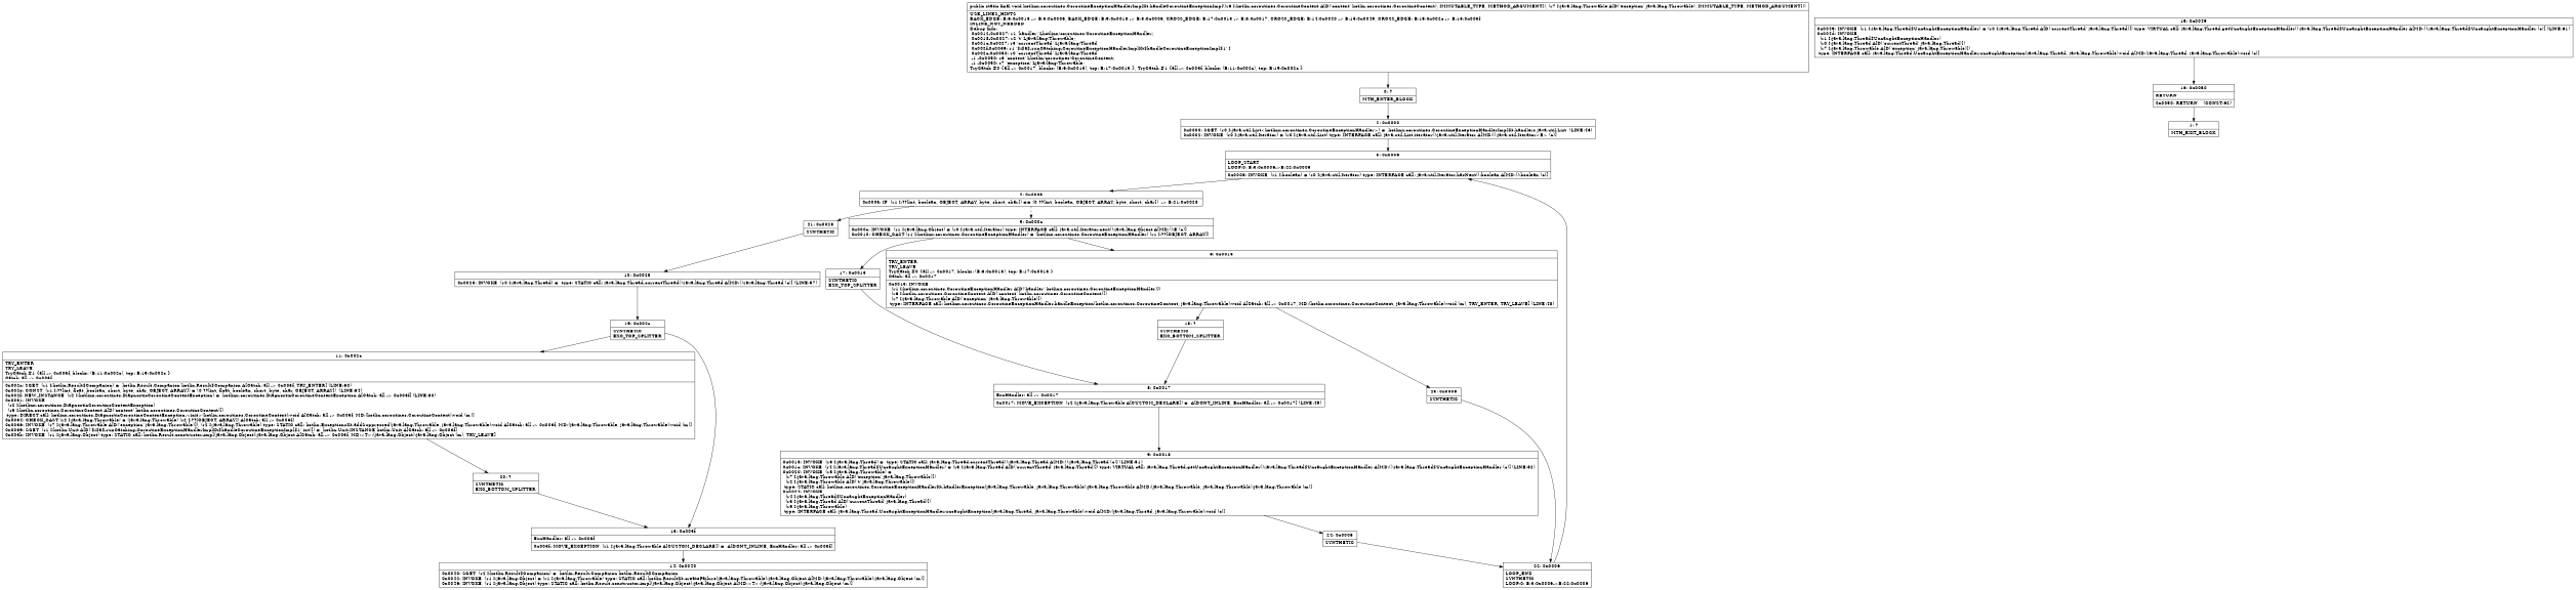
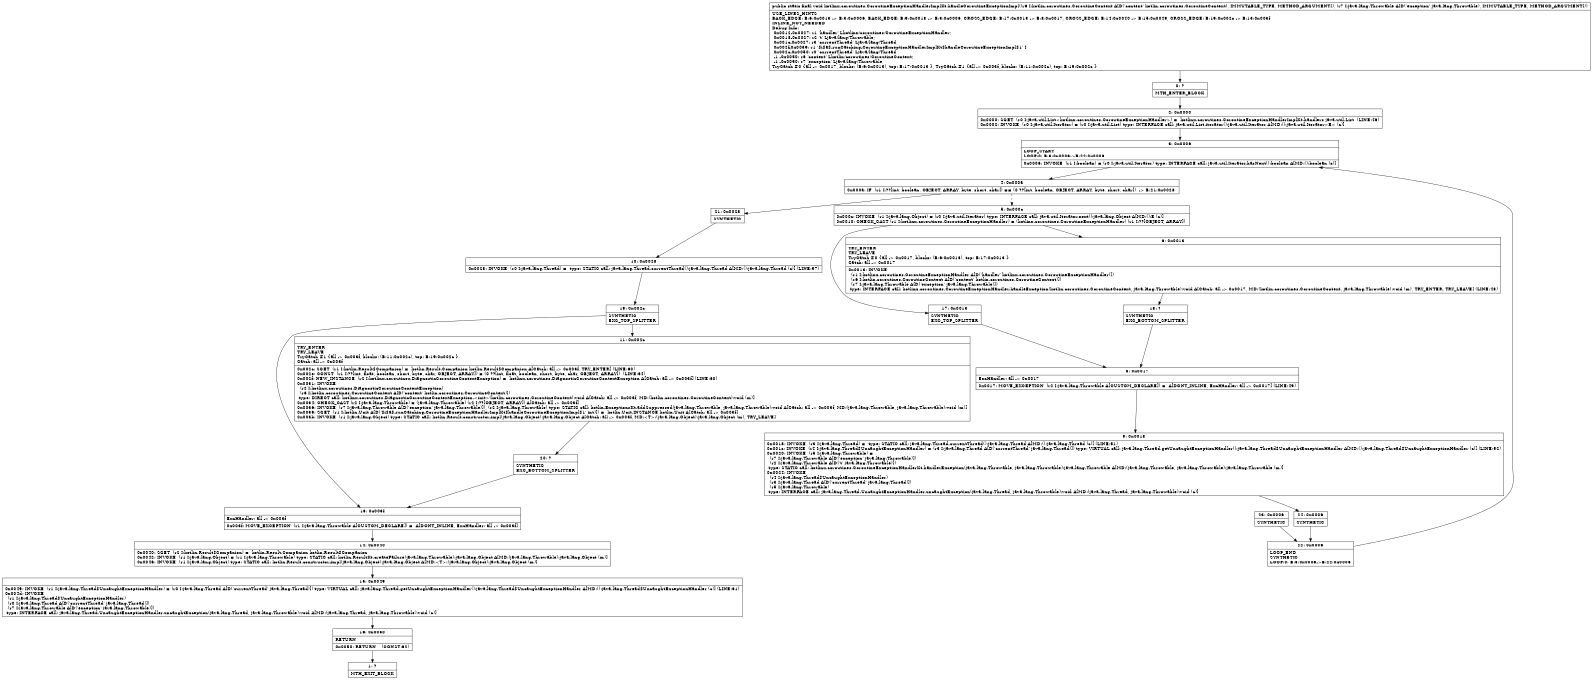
  digraph {
    node [shape=record]
    n1 [label="{0\:\ ?|MTH_ENTER_BLOCK\l}"]
    n2 [label="{2\:\ 0x0000|0x0000: SGET  (r0 I:java.util.List\<kotlinx.coroutines.CoroutineExceptionHandler\>) =  kotlinx.coroutines.CoroutineExceptionHandlerImplKt.handlers java.util.List  (LINE:46)\l0x0002: INVOKE  (r0 I:java.util.Iterator) = (r0 I:java.util.List) type: INTERFACE call: java.util.List.iterator():java.util.Iterator A[MD:():java.util.Iterator\<E\> (c)]\l}"]
    n3 [label="{3\:\ 0x0006|LOOP_START\lLOOP:0: B:3:0x0006\-\>B:22:0x0006\l|0x0006: INVOKE  (r1 I:boolean) = (r0 I:java.util.Iterator) type: INTERFACE call: java.util.Iterator.hasNext():boolean A[MD:():boolean (c)]\l}"]
    n4 [label="{4\:\ 0x000a|0x000a: IF  (r1 I:??[int, boolean, OBJECT, ARRAY, byte, short, char]) == (0 ??[int, boolean, OBJECT, ARRAY, byte, short, char])  \-\> B:21:0x0028 \l}"]
    n5 [label="{5\:\ 0x000c|0x000c: INVOKE  (r1 I:java.lang.Object) = (r0 I:java.util.Iterator) type: INTERFACE call: java.util.Iterator.next():java.lang.Object A[MD:():E (c)]\l0x0010: CHECK_CAST (r1 I:kotlinx.coroutines.CoroutineExceptionHandler) = (kotlinx.coroutines.CoroutineExceptionHandler) (r1 I:??[OBJECT, ARRAY]) \l}"]
    n6 [label="{21\:\ 0x0028|SYNTHETIC\l}"]
    n7 [label="{17\:\ 0x0013|SYNTHETIC\lEXC_TOP_SPLITTER\l}"]
    n8 [label="{6\:\ 0x0013|TRY_ENTER\lTRY_LEAVE\lTryCatch #0 \{all \-\> 0x0017, blocks: (B:6:0x0013), top: B:17:0x0013 \}\lCatch: all \-\> 0x0017\l|0x0013: INVOKE  \l  (r1 I:kotlinx.coroutines.CoroutineExceptionHandler A[D('handler' kotlinx.coroutines.CoroutineExceptionHandler)])\l  (r6 I:kotlin.coroutines.CoroutineContext A[D('context' kotlin.coroutines.CoroutineContext)])\l  (r7 I:java.lang.Throwable A[D('exception' java.lang.Throwable)])\l type: INTERFACE call: kotlinx.coroutines.CoroutineExceptionHandler.handleException(kotlin.coroutines.CoroutineContext, java.lang.Throwable):void A[Catch: all \-\> 0x0017, MD:(kotlin.coroutines.CoroutineContext, java.lang.Throwable):void (m), TRY_ENTER, TRY_LEAVE] (LINE:48)\l}"]
    n9 [label="{10\:\ 0x0028|0x0028: INVOKE  (r0 I:java.lang.Thread) =  type: STATIC call: java.lang.Thread.currentThread():java.lang.Thread A[MD:():java.lang.Thread (c)] (LINE:57)\l}"]
    n10 [label="{8\:\ 0x0017|ExcHandler: all \-\> 0x0017\l|0x0017: MOVE_EXCEPTION  (r2 I:java.lang.Throwable A[CUSTOM_DECLARE]) =  A[DONT_INLINE, ExcHandler: all \-\> 0x0017] (LINE:49)\l}"]
    n11 [label="{18\:\ ?|SYNTHETIC\lEXC_BOTTOM_SPLITTER\l}"]
    n12 [label="{23\:\ 0x0006|SYNTHETIC\l}"]
    n13 [label="{9\:\ 0x0018|0x0018: INVOKE  (r3 I:java.lang.Thread) =  type: STATIC call: java.lang.Thread.currentThread():java.lang.Thread A[MD:():java.lang.Thread (c)] (LINE:51)\l0x001c: INVOKE  (r4 I:java.lang.Thread$UncaughtExceptionHandler) = (r3 I:java.lang.Thread A[D('currentThread' java.lang.Thread)]) type: VIRTUAL call: java.lang.Thread.getUncaughtExceptionHandler():java.lang.Thread$UncaughtExceptionHandler A[MD:():java.lang.Thread$UncaughtExceptionHandler (c)] (LINE:52)\l0x0020: INVOKE  (r5 I:java.lang.Throwable) = \l  (r7 I:java.lang.Throwable A[D('exception' java.lang.Throwable)])\l  (r2 I:java.lang.Throwable A[D('t' java.lang.Throwable)])\l type: STATIC call: kotlinx.coroutines.CoroutineExceptionHandlerKt.handlerException(java.lang.Throwable, java.lang.Throwable):java.lang.Throwable A[MD:(java.lang.Throwable, java.lang.Throwable):java.lang.Throwable (m)]\l0x0024: INVOKE  \l  (r4 I:java.lang.Thread$UncaughtExceptionHandler)\l  (r3 I:java.lang.Thread A[D('currentThread' java.lang.Thread)])\l  (r5 I:java.lang.Throwable)\l type: INTERFACE call: java.lang.Thread.UncaughtExceptionHandler.uncaughtException(java.lang.Thread, java.lang.Throwable):void A[MD:(java.lang.Thread, java.lang.Throwable):void (c)]\l}"]
    n14 [label="{22\:\ 0x0006|LOOP_END\lSYNTHETIC\lLOOP:0: B:3:0x0006\-\>B:22:0x0006\l}"]
    n15 [label="{24\:\ 0x0006|SYNTHETIC\l}"]
    n16 [label="{19\:\ 0x002c|SYNTHETIC\lEXC_TOP_SPLITTER\l}"]
    n17 [label="{11\:\ 0x002c|TRY_ENTER\lTRY_LEAVE\lTryCatch #1 \{all \-\> 0x003f, blocks: (B:11:0x002c), top: B:19:0x002c \}\lCatch: all \-\> 0x003f\l|0x002c: SGET  (r1 I:kotlin.Result$Companion) =  kotlin.Result.Companion kotlin.Result$Companion A[Catch: all \-\> 0x003f, TRY_ENTER] (LINE:60)\l0x002e: CONST  (r1 I:??[int, float, boolean, short, byte, char, OBJECT, ARRAY]) = (0 ??[int, float, boolean, short, byte, char, OBJECT, ARRAY])  (LINE:64)\l0x002f: NEW_INSTANCE  (r2 I:kotlinx.coroutines.DiagnosticCoroutineContextException) =  kotlinx.coroutines.DiagnosticCoroutineContextException A[Catch: all \-\> 0x003f] (LINE:60)\l0x0031: INVOKE  \l  (r2 I:kotlinx.coroutines.DiagnosticCoroutineContextException)\l  (r6 I:kotlin.coroutines.CoroutineContext A[D('context' kotlin.coroutines.CoroutineContext)])\l type: DIRECT call: kotlinx.coroutines.DiagnosticCoroutineContextException.\<init\>(kotlin.coroutines.CoroutineContext):void A[Catch: all \-\> 0x003f, MD:(kotlin.coroutines.CoroutineContext):void (m)]\l0x0034: CHECK_CAST (r2 I:java.lang.Throwable) = (java.lang.Throwable) (r2 I:??[OBJECT, ARRAY]) A[Catch: all \-\> 0x003f]\l0x0036: INVOKE  (r7 I:java.lang.Throwable A[D('exception' java.lang.Throwable)]), (r2 I:java.lang.Throwable) type: STATIC call: kotlin.ExceptionsKt.addSuppressed(java.lang.Throwable, java.lang.Throwable):void A[Catch: all \-\> 0x003f, MD:(java.lang.Throwable, java.lang.Throwable):void (m)]\l0x0039: SGET  (r1 I:kotlin.Unit A[D('$i$a$\-runCatching\-CoroutineExceptionHandlerImplKt$handleCoroutineExceptionImpl$1' int)]) =  kotlin.Unit.INSTANCE kotlin.Unit A[Catch: all \-\> 0x003f]\l0x003b: INVOKE  (r1 I:java.lang.Object) type: STATIC call: kotlin.Result.constructor\-impl(java.lang.Object):java.lang.Object A[Catch: all \-\> 0x003f, MD:\<T\>:(java.lang.Object):java.lang.Object (m), TRY_LEAVE]\l}"]
    n18 [label="{13\:\ 0x003f|ExcHandler: all \-\> 0x003f\l|0x003f: MOVE_EXCEPTION  (r1 I:java.lang.Throwable A[CUSTOM_DECLARE]) =  A[DONT_INLINE, ExcHandler: all \-\> 0x003f]\l}"]
    n19 [label="{20\:\ ?|SYNTHETIC\lEXC_BOTTOM_SPLITTER\l}"]
    n20 [label="{14\:\ 0x0040|0x0040: SGET  (r2 I:kotlin.Result$Companion) =  kotlin.Result.Companion kotlin.Result$Companion \l0x0042: INVOKE  (r1 I:java.lang.Object) = (r1 I:java.lang.Throwable) type: STATIC call: kotlin.ResultKt.createFailure(java.lang.Throwable):java.lang.Object A[MD:(java.lang.Throwable):java.lang.Object (m)]\l0x0046: INVOKE  (r1 I:java.lang.Object) type: STATIC call: kotlin.Result.constructor\-impl(java.lang.Object):java.lang.Object A[MD:\<T\>:(java.lang.Object):java.lang.Object (m)]\l}"]
    n21 [label="{15\:\ 0x0049|0x0049: INVOKE  (r1 I:java.lang.Thread$UncaughtExceptionHandler) = (r0 I:java.lang.Thread A[D('currentThread' java.lang.Thread)]) type: VIRTUAL call: java.lang.Thread.getUncaughtExceptionHandler():java.lang.Thread$UncaughtExceptionHandler A[MD:():java.lang.Thread$UncaughtExceptionHandler (c)] (LINE:61)\l0x004d: INVOKE  \l  (r1 I:java.lang.Thread$UncaughtExceptionHandler)\l  (r0 I:java.lang.Thread A[D('currentThread' java.lang.Thread)])\l  (r7 I:java.lang.Throwable A[D('exception' java.lang.Throwable)])\l type: INTERFACE call: java.lang.Thread.UncaughtExceptionHandler.uncaughtException(java.lang.Thread, java.lang.Throwable):void A[MD:(java.lang.Thread, java.lang.Throwable):void (c)]\l}"]
    n22 [label="{16\:\ 0x0050|RETURN\l|0x0050: RETURN    (CONST:62)\l}"]
    n23 [label="{1\:\ ?|MTH_EXIT_BLOCK\l}"]
    n24 [label="{public static final void kotlinx.coroutines.CoroutineExceptionHandlerImplKt.handleCoroutineExceptionImpl((r6 I:kotlin.coroutines.CoroutineContext A[D('context' kotlin.coroutines.CoroutineContext), IMMUTABLE_TYPE, METHOD_ARGUMENT]), (r7 I:java.lang.Throwable A[D('exception' java.lang.Throwable), IMMUTABLE_TYPE, METHOD_ARGUMENT]))  | USE_LINES_HINTS\lBACK_EDGE: B:6:0x0013 \-\> B:3:0x0006, BACK_EDGE: B:9:0x0018 \-\> B:3:0x0006, CROSS_EDGE: B:17:0x0013 \-\> B:8:0x0017, CROSS_EDGE: B:14:0x0040 \-\> B:15:0x0049, CROSS_EDGE: B:19:0x002c \-\> B:13:0x003f\lINLINE_NOT_NEEDED\lDebug Info:\l  0x0012\-0x0027: r1 'handler' Lkotlinx\/coroutines\/CoroutineExceptionHandler;\l  0x0018\-0x0027: r2 't' Ljava\/lang\/Throwable;\l  0x001c\-0x0027: r3 'currentThread' Ljava\/lang\/Thread;\l  0x002f\-0x0039: r1 '$i$a$\-runCatching\-CoroutineExceptionHandlerImplKt$handleCoroutineExceptionImpl$1' I\l  0x002c\-0x0050: r0 'currentThread' Ljava\/lang\/Thread;\l  \-1 \-0x0050: r6 'context' Lkotlin\/coroutines\/CoroutineContext;\l  \-1 \-0x0050: r7 'exception' Ljava\/lang\/Throwable;\lTryCatch #0 \{all \-\> 0x0017, blocks: (B:6:0x0013), top: B:17:0x0013 \}, TryCatch #1 \{all \-\> 0x003f, blocks: (B:11:0x002c), top: B:19:0x002c \}\l}"]
    n1 -> n2
    n2 -> n3
    n3 -> n4
    n4 -> n5 [style=dashed]
    n4 -> n6
    n5 -> n7
    n5 -> n8
    n6 -> n9
    n7 -> n10
    n8 -> n11
-   n8 -> n12
    n9 -> n16
    n10 -> n13
    n11 -> n10
    n12 -> n14
    n13 -> n15
    n14 -> n3
    n15 -> n14
    n16 -> n17
    n16 -> n18
    n17 -> n19
    n18 -> n20
    n19 -> n18
+   n20 -> n21
    n21 -> n22
    n22 -> n23
    n24 -> n1
  }
